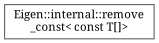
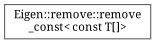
  digraph {
    rankdir=TB
    fontname="Noto Serif"
-   n1 [color=grey40 fillcolor=white fontname="Noto Serif" fontsize=10 height=0.2 label="Eigen::internal::remove\l_const\< const T[]\>" shape=box style=filled width=0.4]
+   n1 [color=grey40 fillcolor=white fontname="Noto Serif" fontsize=10 height=0.2 label="Eigen::remove::remove\l_const\< const T[]\>" shape=box style=filled width=0.4]
  }
